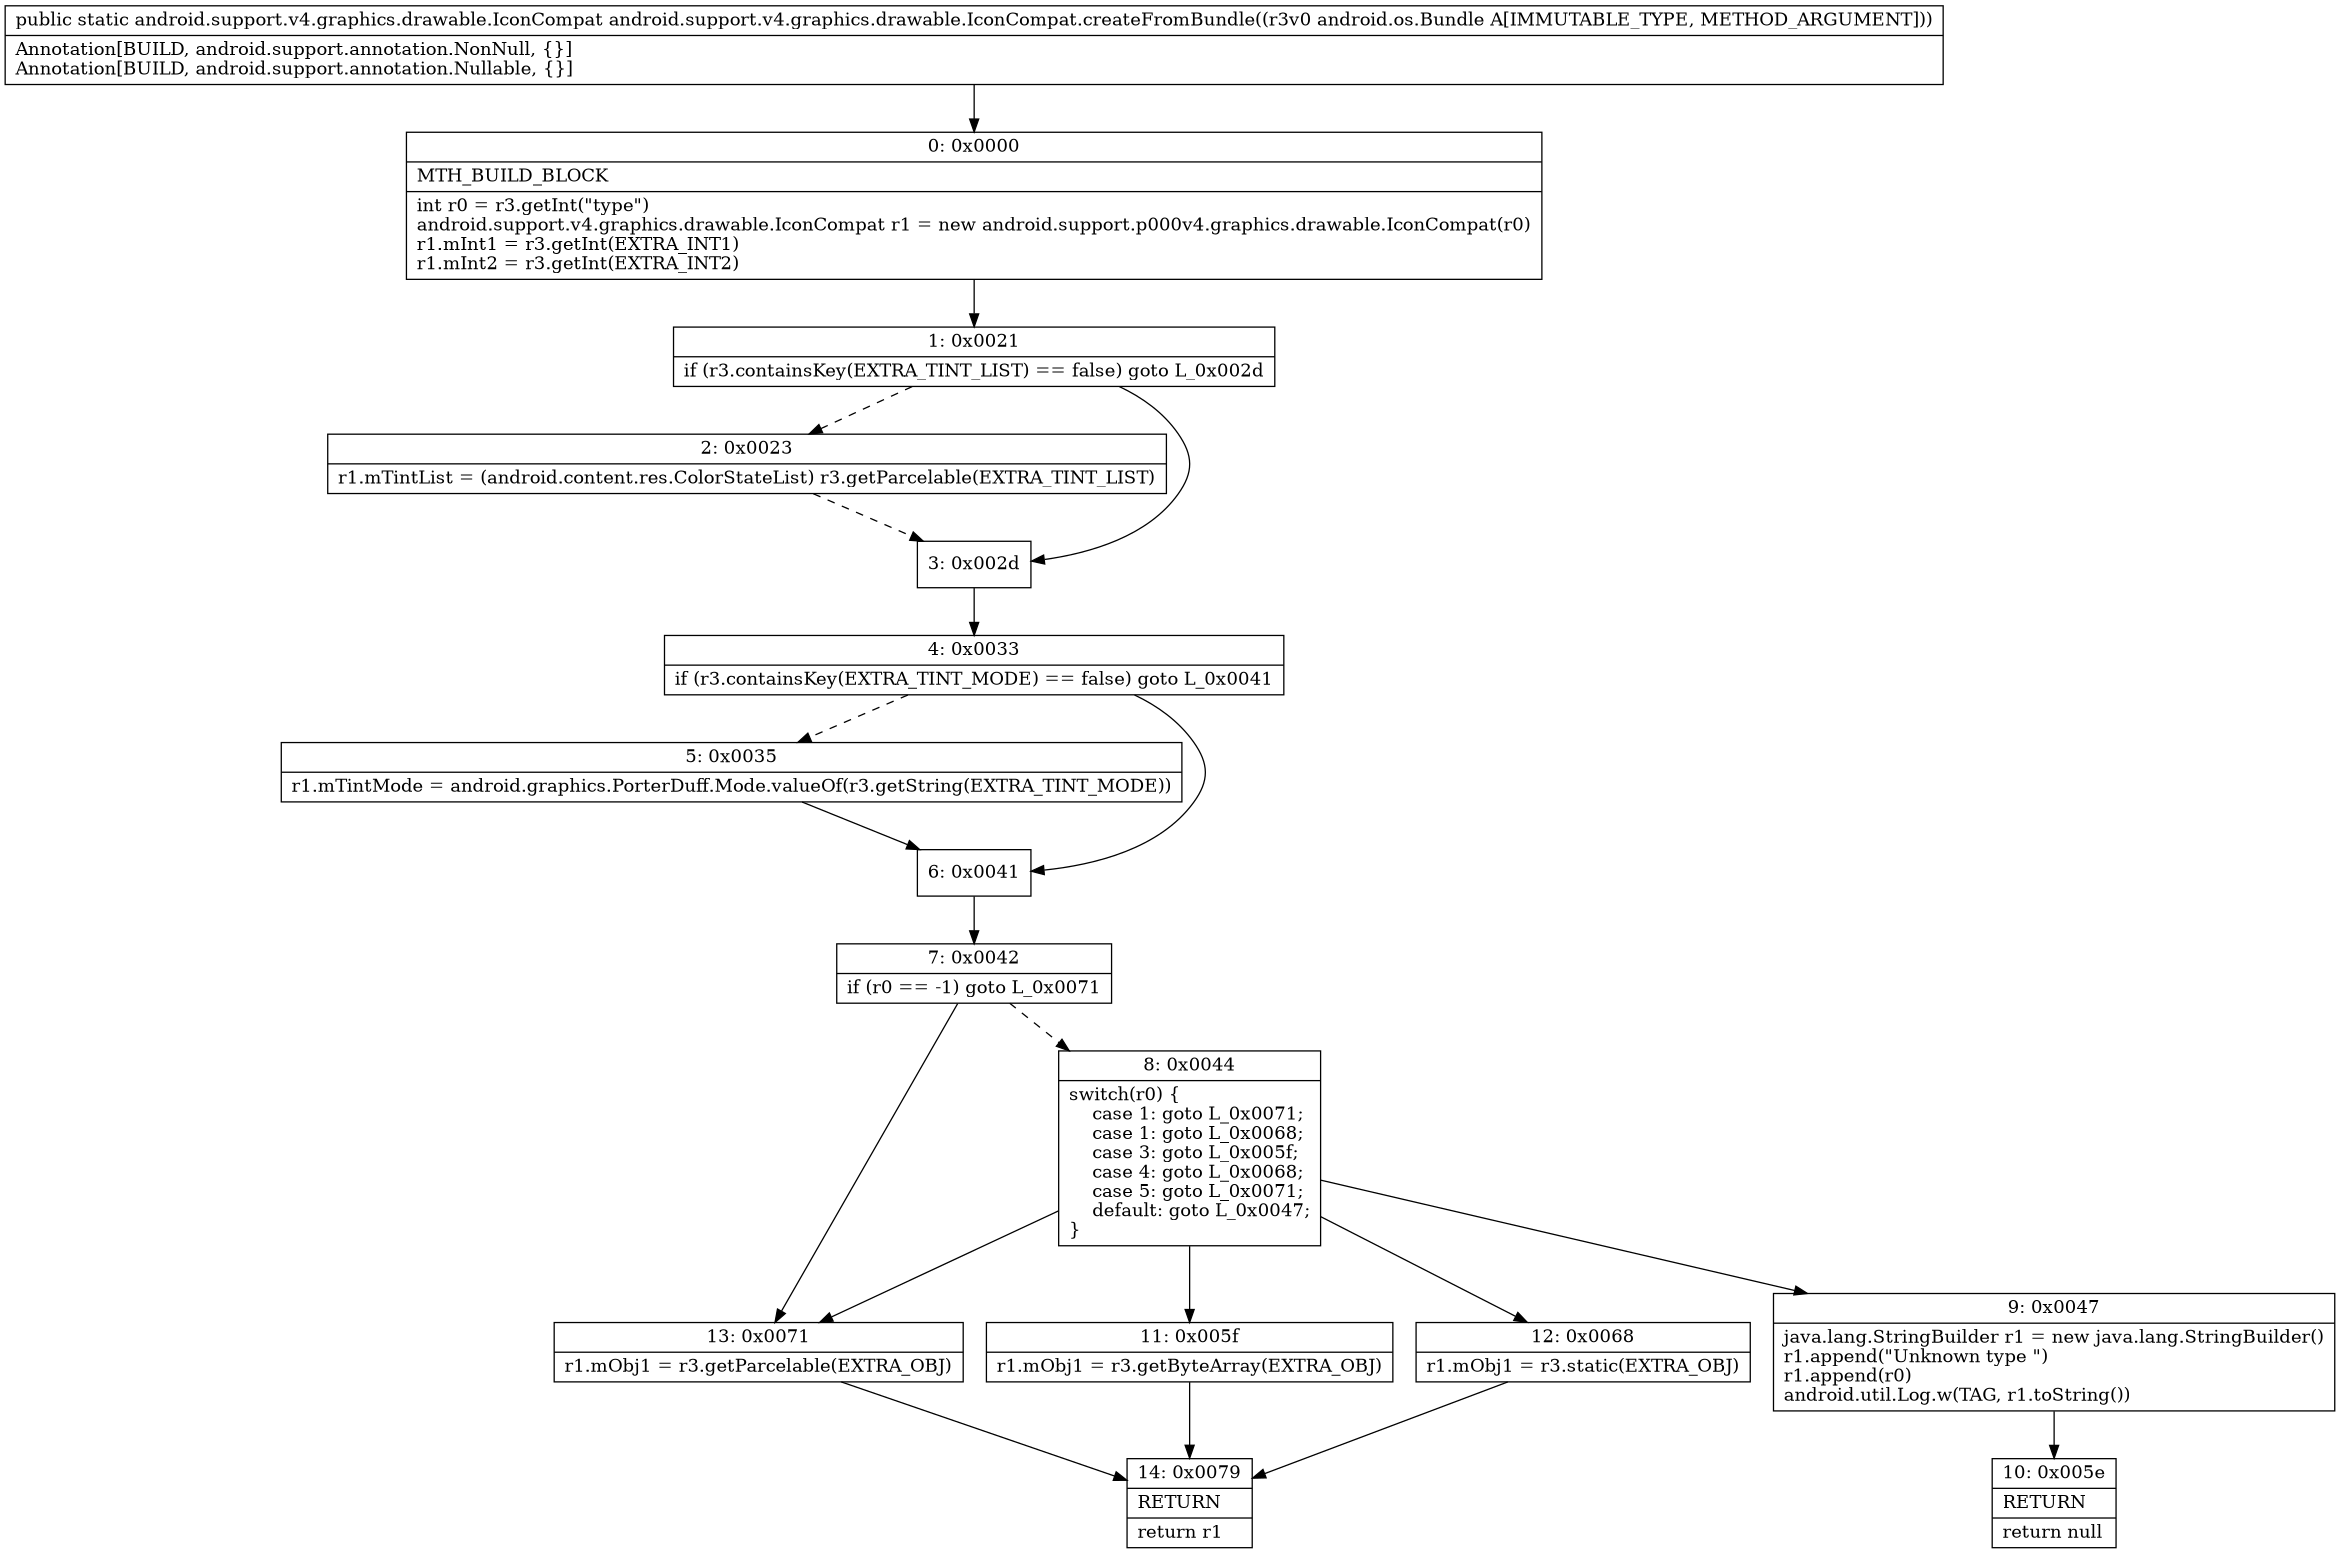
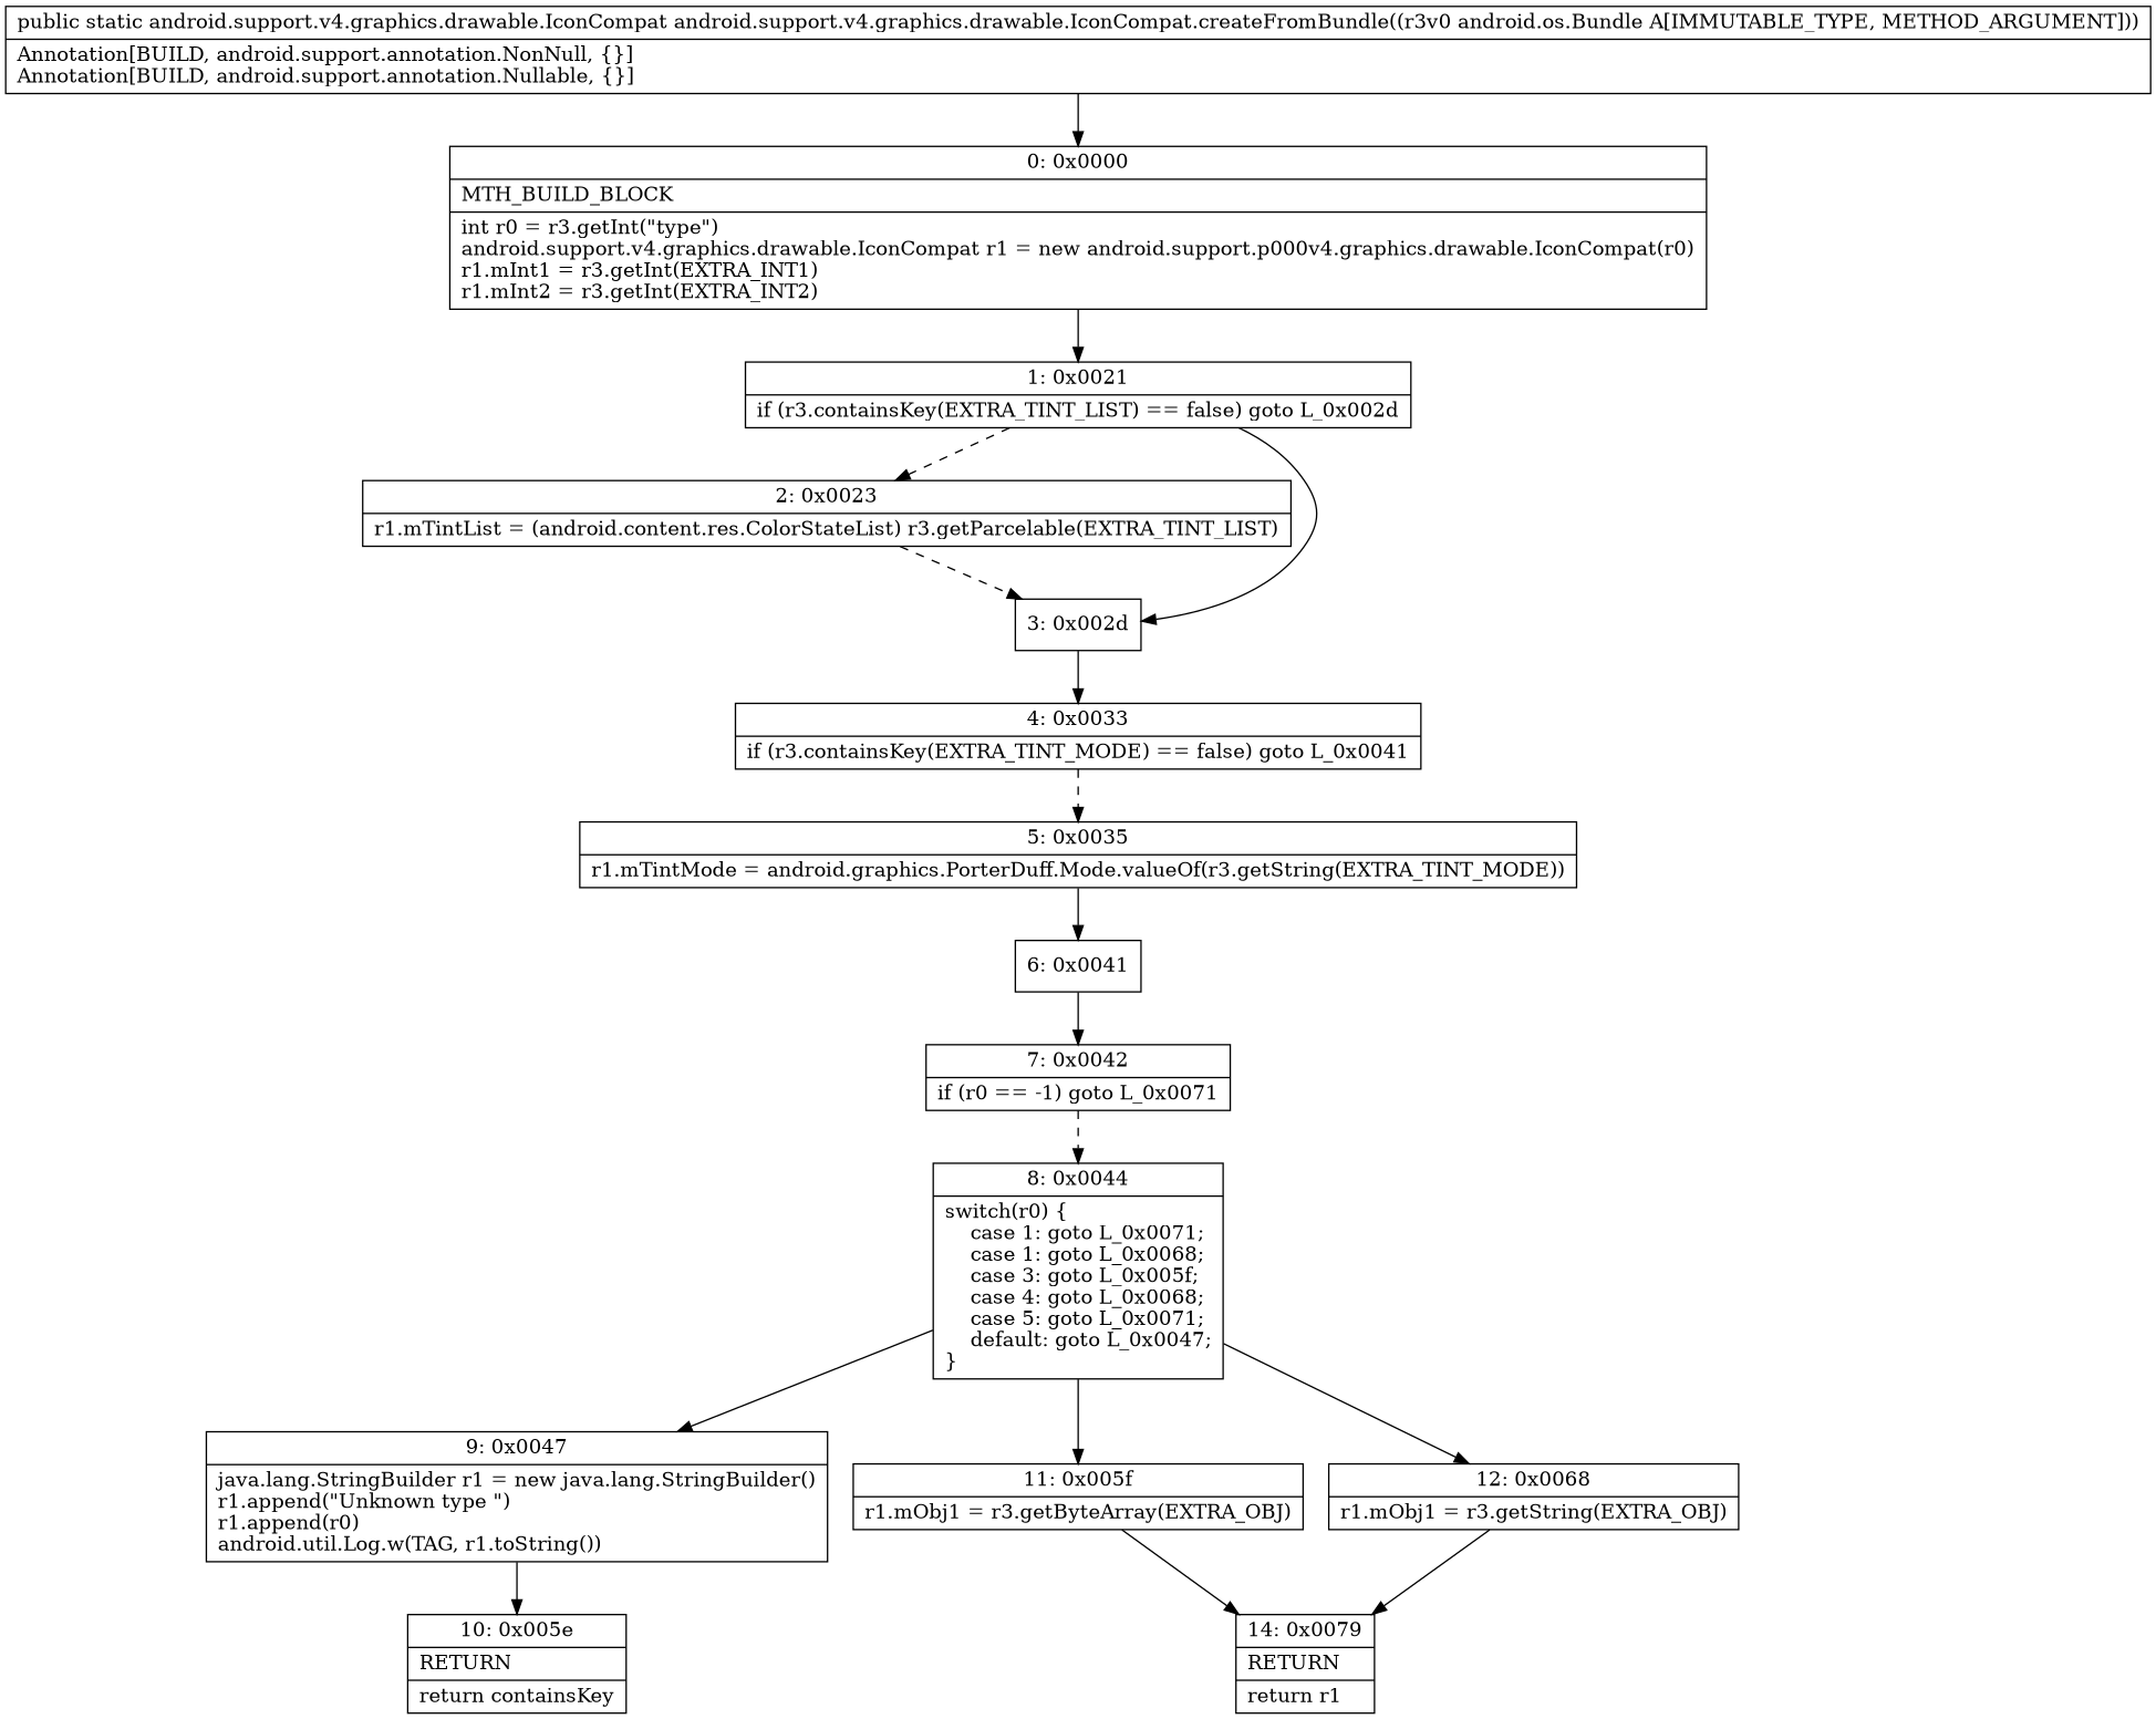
  digraph {
    node [shape=record]
    n1 [label="{0\:\ 0x0000|MTH_BUILD_BLOCK\l|int r0 = r3.getInt(\"type\")\landroid.support.v4.graphics.drawable.IconCompat r1 = new android.support.p000v4.graphics.drawable.IconCompat(r0)\lr1.mInt1 = r3.getInt(EXTRA_INT1)\lr1.mInt2 = r3.getInt(EXTRA_INT2)\l}"]
    n2 [label="{1\:\ 0x0021|if (r3.containsKey(EXTRA_TINT_LIST) == false) goto L_0x002d\l}"]
    n3 [label="{2\:\ 0x0023|r1.mTintList = (android.content.res.ColorStateList) r3.getParcelable(EXTRA_TINT_LIST)\l}"]
    n4 [label="{3\:\ 0x002d}"]
    n5 [label="{4\:\ 0x0033|if (r3.containsKey(EXTRA_TINT_MODE) == false) goto L_0x0041\l}"]
    n6 [label="{5\:\ 0x0035|r1.mTintMode = android.graphics.PorterDuff.Mode.valueOf(r3.getString(EXTRA_TINT_MODE))\l}"]
    n7 [label="{6\:\ 0x0041}"]
    n8 [label="{7\:\ 0x0042|if (r0 == \-1) goto L_0x0071\l}"]
    n9 [label="{8\:\ 0x0044|switch(r0) \{\l    case 1: goto L_0x0071;\l    case 1: goto L_0x0068;\l    case 3: goto L_0x005f;\l    case 4: goto L_0x0068;\l    case 5: goto L_0x0071;\l    default: goto L_0x0047;\l\}\l}"]
-   n10 [label="{13\:\ 0x0071|r1.mObj1 = r3.getParcelable(EXTRA_OBJ)\l}"]
    n11 [label="{9\:\ 0x0047|java.lang.StringBuilder r1 = new java.lang.StringBuilder()\lr1.append(\"Unknown type \")\lr1.append(r0)\landroid.util.Log.w(TAG, r1.toString())\l}"]
    n12 [label="{11\:\ 0x005f|r1.mObj1 = r3.getByteArray(EXTRA_OBJ)\l}"]
-   n13 [label="{12\:\ 0x0068|r1.mObj1 = r3.static(EXTRA_OBJ)\l}"]
+   n13 [label="{12\:\ 0x0068|r1.mObj1 = r3.getString(EXTRA_OBJ)\l}"]
    n14 [label="{14\:\ 0x0079|RETURN\l|return r1\l}"]
-   n15 [label="{10\:\ 0x005e|RETURN\l|return null\l}"]
+   n15 [label="{10\:\ 0x005e|RETURN\l|return containsKey\l}"]
    n16 [label="{public static android.support.v4.graphics.drawable.IconCompat android.support.v4.graphics.drawable.IconCompat.createFromBundle((r3v0 android.os.Bundle A[IMMUTABLE_TYPE, METHOD_ARGUMENT]))  | Annotation[BUILD, android.support.annotation.NonNull, \{\}]\lAnnotation[BUILD, android.support.annotation.Nullable, \{\}]\l}"]
    n1 -> n2
    n2 -> n3 [style=dashed]
    n2 -> n4
    n3 -> n4 [style=dashed]
    n4 -> n5
    n5 -> n6 [style=dashed]
-   n5 -> n7
    n6 -> n7
    n7 -> n8
    n8 -> n9 [style=dashed]
-   n8 -> n10
-   n9 -> n10
    n9 -> n11
    n9 -> n12
    n9 -> n13
-   n10 -> n14
    n11 -> n15
    n12 -> n14
    n13 -> n14
    n16 -> n1
  }
